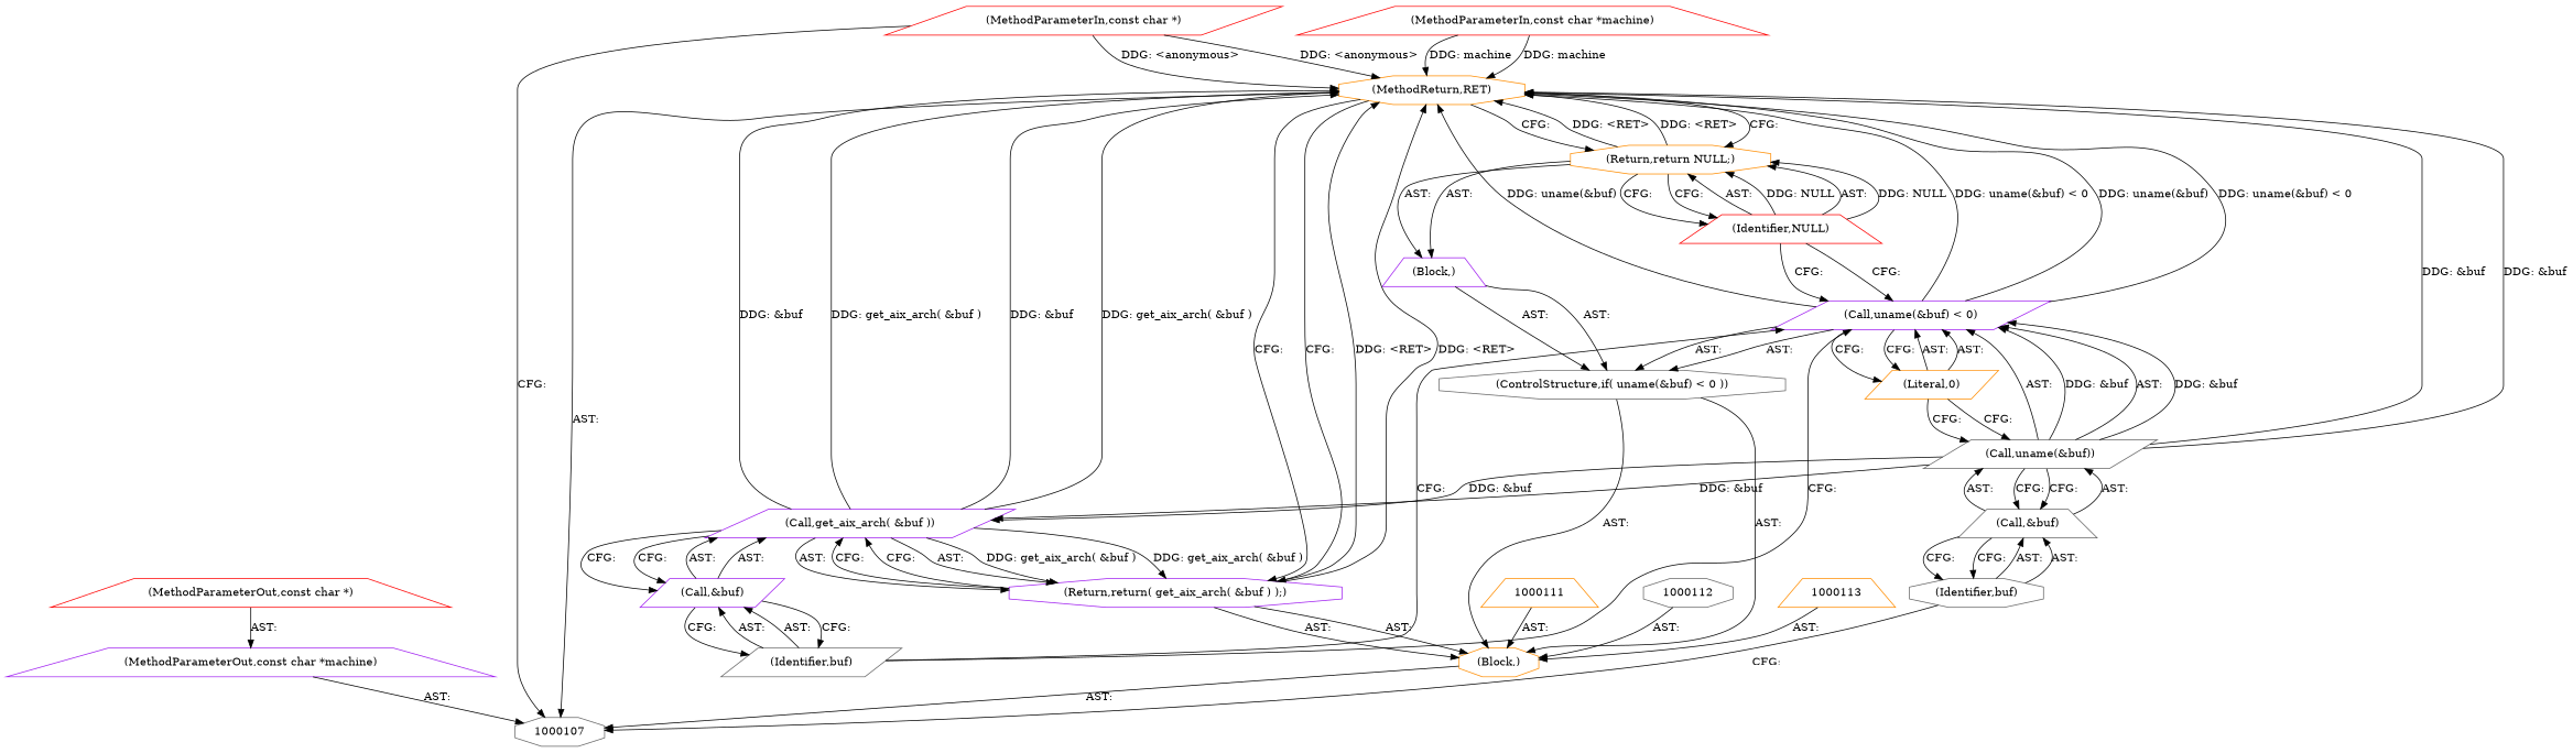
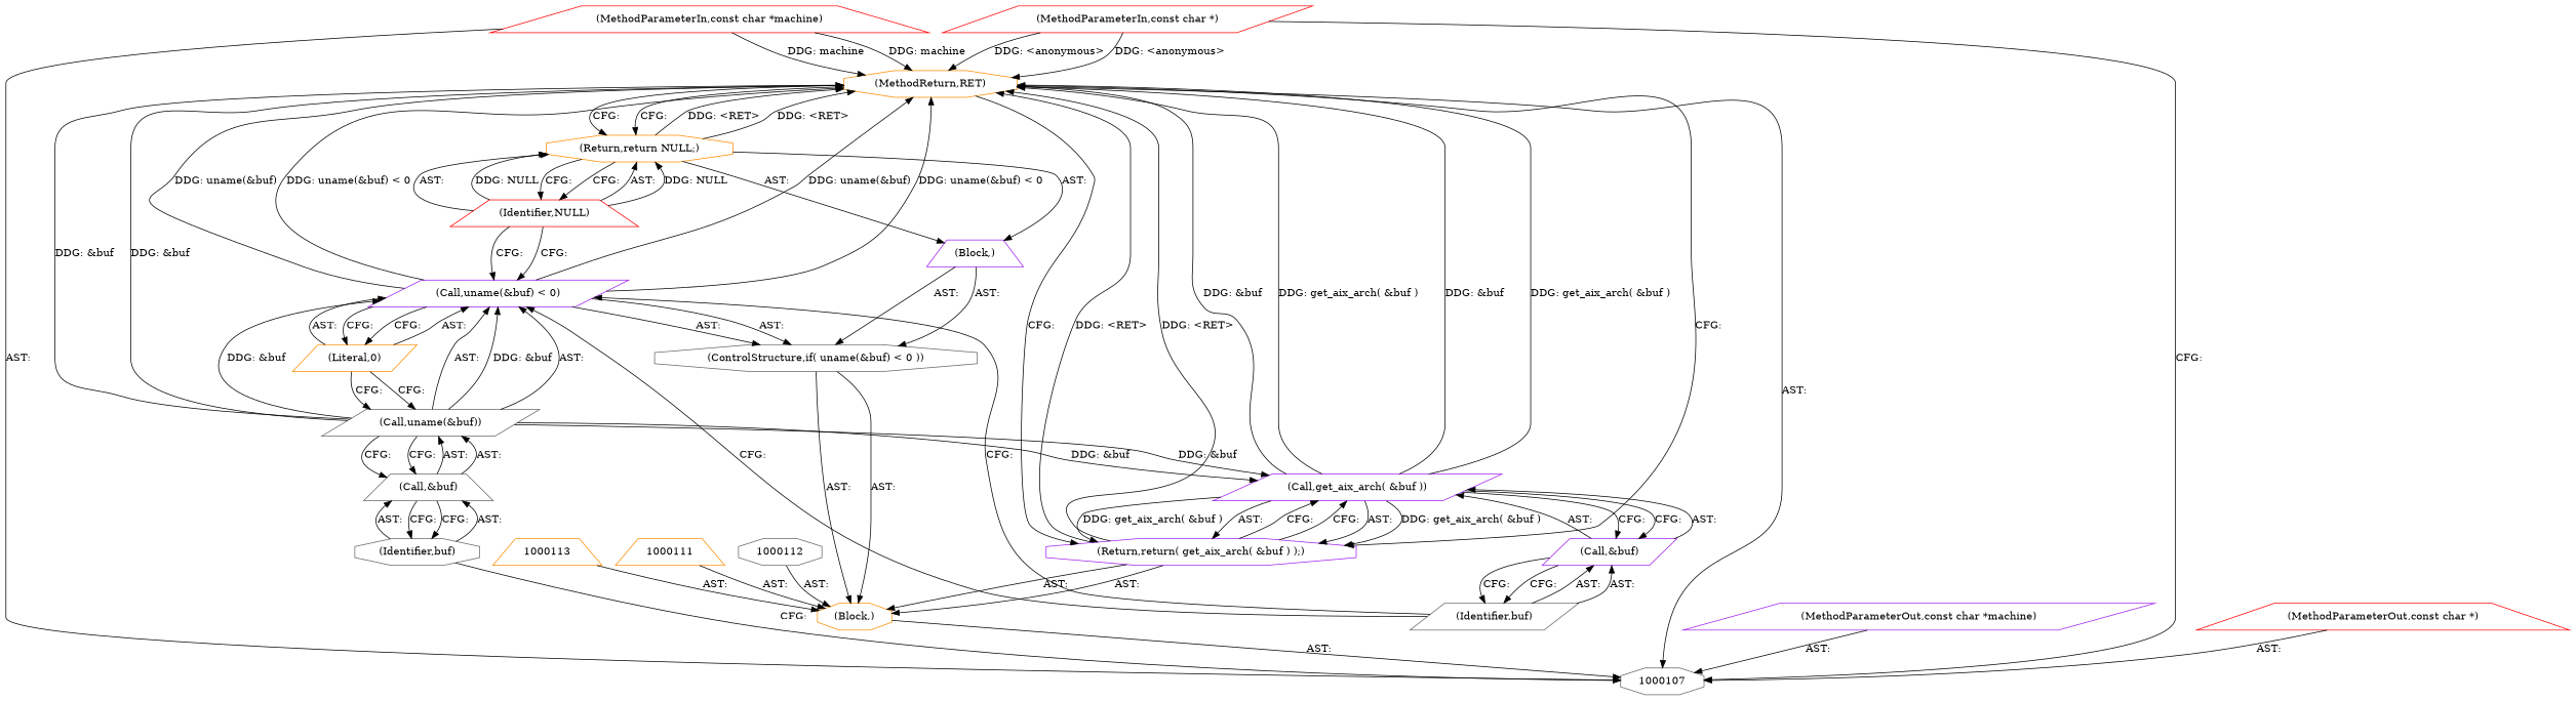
  digraph {
    node [color=gray40 shape=octagon]
    n1 [color=darkorange label="(MethodReturn,RET)"]
    n2 [color=darkorange label="(Return,return NULL;)"]
    n3 [color=purple label="(Return,return( get_aix_arch( &buf ) );)"]
    1000107
    n5 [color=purple label="(Block,)" shape=trapezium]
    n6 [color=red label="(Identifier,NULL)" shape=trapezium]
    n7 [color=darkorange label="(Block,)"]
    n8 [color=purple label="(Call,get_aix_arch( &buf ))" shape=parallelogram]
    n9 [color=red label="(MethodParameterIn,const char *machine)" shape=trapezium]
-   n10 [color=purple label="(MethodParameterOut,const char *machine)" shape=trapezium]
+   n10 [color=purple label="(MethodParameterOut,const char *machine)" shape=parallelogram]
    n11 [color=red label="(MethodParameterIn,const char *)" shape=parallelogram]
    n12 [color=red label="(MethodParameterOut,const char *)" shape=trapezium]
    n13 [label="(ControlStructure,if( uname(&buf) < 0 ))"]
    n14 [label="(Call,&buf)" shape=trapezium]
    n15 [label="(Identifier,buf)"]
    n16 [label="(Call,uname(&buf))" shape=parallelogram]
    n17 [color=purple label="(Call,uname(&buf) < 0)" shape=parallelogram]
    n18 [color=darkorange label="(Literal,0)" shape=parallelogram]
    n19 [color=purple label="(Call,&buf)" shape=parallelogram]
    n20 [label="(Identifier,buf)" shape=parallelogram]
    1000111 [color=darkorange shape=trapezium]
    1000112
    1000113 [color=darkorange shape=trapezium]
    n1 -> n2 [label="CFG: "]
    n1 -> n2 [label="CFG: "]
    n1 -> n3 [label="CFG: "]
    n1 -> n3 [label="CFG: "]
    n1 -> 1000107 [label="AST: "]
    n2 -> n1 [label="DDG: <RET>"]
    n2 -> n1 [label="DDG: <RET>"]
    n2 -> n5 [label="AST: "]
    n2 -> n5 [label="AST: "]
    n2 -> n6 [label="CFG: "]
    n2 -> n6 [label="CFG: "]
    n3 -> n1 [label="DDG: <RET>"]
    n3 -> n1 [label="DDG: <RET>"]
    n3 -> n7 [label="AST: "]
    n3 -> n7 [label="AST: "]
    n3 -> n8 [label="CFG: "]
    n3 -> n8 [label="CFG: "]
    n5 -> n13 [label="AST: "]
    n5 -> n13 [label="AST: "]
    n6 -> n2 [label="AST: "]
    n6 -> n2 [label="DDG: NULL"]
    n6 -> n2 [label="AST: "]
    n6 -> n2 [label="DDG: NULL"]
    n6 -> n17 [label="CFG: "]
    n6 -> n17 [label="CFG: "]
    n7 -> 1000107 [label="AST: "]
    n8 -> n1 [label="DDG: &buf"]
    n8 -> n1 [label="DDG: get_aix_arch( &buf )"]
    n8 -> n1 [label="DDG: &buf"]
    n8 -> n1 [label="DDG: get_aix_arch( &buf )"]
    n8 -> n3 [label="AST: "]
    n8 -> n3 [label="DDG: get_aix_arch( &buf )"]
    n8 -> n3 [label="AST: "]
    n8 -> n3 [label="DDG: get_aix_arch( &buf )"]
    n8 -> n19 [label="CFG: "]
    n8 -> n19 [label="CFG: "]
    n9 -> n1 [label="DDG: machine"]
    n9 -> n1 [label="DDG: machine"]
+   n9 -> 1000107 [label="AST: "]
    n10 -> 1000107 [label="AST: "]
    n11 -> n1 [label="DDG: <anonymous>"]
    n11 -> n1 [label="DDG: <anonymous>"]
    n11 -> 1000107 [label="CFG: "]
-   n12 -> n10 [label="AST: "]
+   n12 -> 1000107 [label="AST: "]
    n13 -> n7 [label="AST: "]
    n13 -> n7 [label="AST: "]
    n14 -> n15 [label="CFG: "]
    n14 -> n15 [label="CFG: "]
    n14 -> n16 [label="AST: "]
    n14 -> n16 [label="AST: "]
    n15 -> 1000107 [label="CFG: "]
    n15 -> n14 [label="AST: "]
    n15 -> n14 [label="AST: "]
    n16 -> n1 [label="DDG: &buf"]
    n16 -> n1 [label="DDG: &buf"]
    n16 -> n8 [label="DDG: &buf"]
    n16 -> n8 [label="DDG: &buf"]
    n16 -> n14 [label="CFG: "]
    n16 -> n14 [label="CFG: "]
    n16 -> n17 [label="AST: "]
    n16 -> n17 [label="DDG: &buf"]
    n16 -> n17 [label="AST: "]
    n16 -> n17 [label="DDG: &buf"]
    n17 -> n1 [label="DDG: uname(&buf) < 0"]
    n17 -> n1 [label="DDG: uname(&buf)"]
    n17 -> n1 [label="DDG: uname(&buf) < 0"]
    n17 -> n1 [label="DDG: uname(&buf)"]
    n17 -> n13 [label="AST: "]
    n17 -> n13 [label="AST: "]
    n17 -> n18 [label="CFG: "]
    n17 -> n18 [label="CFG: "]
    n18 -> n16 [label="CFG: "]
    n18 -> n16 [label="CFG: "]
    n18 -> n17 [label="AST: "]
    n18 -> n17 [label="AST: "]
    n19 -> n8 [label="AST: "]
    n19 -> n8 [label="AST: "]
    n19 -> n20 [label="CFG: "]
    n19 -> n20 [label="CFG: "]
    n20 -> n17 [label="CFG: "]
    n20 -> n17 [label="CFG: "]
    n20 -> n19 [label="AST: "]
    n20 -> n19 [label="AST: "]
    1000111 -> n7 [label="AST: "]
    1000112 -> n7 [label="AST: "]
    1000113 -> n7 [label="AST: "]
  }
